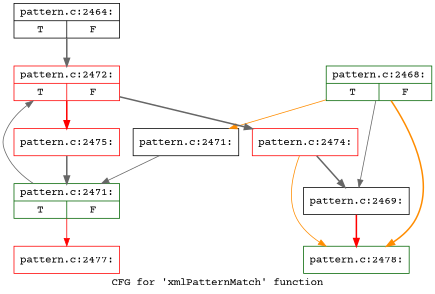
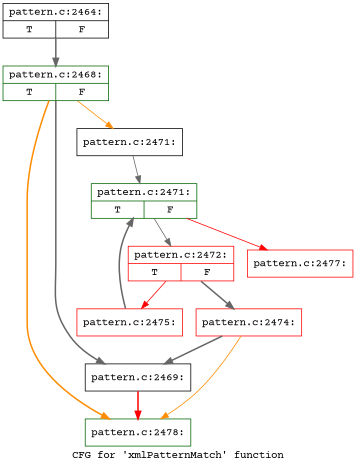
  digraph {
    fontname="Courier Prime"
    label="CFG for 'xmlPatternMatch' function"
    node [color=red fontname="Courier Prime" shape=record]
    edge [color=gray40 fontname="Courier Prime" style=bold]
    n1 [color=black label="{pattern.c:2464:|{<s0>T|<s1>F}}"]
    n2 [color=darkgreen label="{pattern.c:2468:|{<s0>T|<s1>F}}"]
    n3 [color=black label="{pattern.c:2469:}"]
    n4 [color=darkgreen label="{pattern.c:2478:}"]
    n5 [color=black label="{pattern.c:2471:}"]
    n6 [color=darkgreen label="{pattern.c:2471:|{<s0>T|<s1>F}}"]
    n7 [label="{pattern.c:2472:|{<s0>T|<s1>F}}"]
    n8 [label="{pattern.c:2477:}"]
    n9 [label="{pattern.c:2474:}"]
    n10 [label="{pattern.c:2475:}"]
-   n1 -> n7
-   n2 -> n3 [style=solid]
+   n1 -> n2
+   n2 -> n3
    n2 -> n4 [color=darkorange]
    n2 -> n5 [color=darkorange style=solid]
    n3 -> n4 [color=red]
    n5 -> n6 [style=solid]
    n6 -> n7 [style=solid]
    n6 -> n8 [color=red style=solid]
    n7 -> n9
-   n7 -> n10 [color=red]
+   n7 -> n10 [color=red style=solid]
    n9 -> n3
    n9 -> n4 [color=darkorange style=solid]
    n10 -> n6
  }
